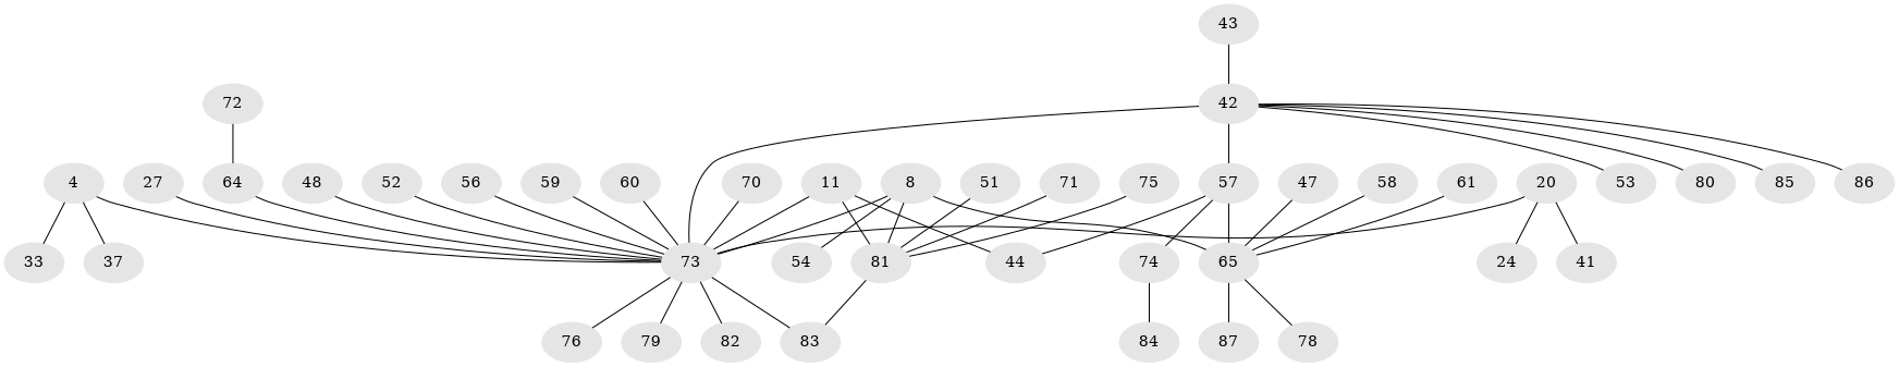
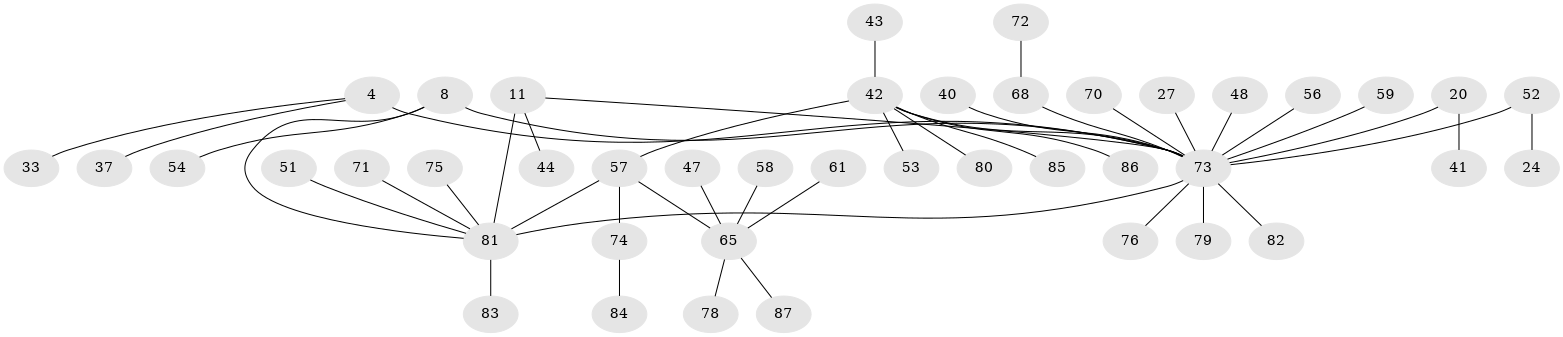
  graph {
    node [color=gray90 style=filled]
    4 [super="+1"]
    33
    37
    73 [super="+42+63+67+3+19"]
    81 [super="+31+40+68+77+35+39"]
    76
    79 [super="+25"]
    82 [super="+69"]
    8 [super="+5"]
    54
    65 [super="+32"]
    78
    87 [super="+66"]
    83
    11 [super="+9"]
    44
    20 [super="+17"]
    24
    41
    27
    n21 [label=42 super="+14"]
    53
    57 [super="+55"]
    80 [super="+50"]
    85
    86
    43
    74 [super="+26"]
    47
    48
    51
    52
    56
    84
    58
    59
-   60
+   60 [label=40]
    61
-   64
+   64 [label=68]
    70
    71
    72 [super="+30+45"]
    75 [super="+36"]
    4 -- 33
    4 -- 37
    4 -- 73 [weight=4]
-   73 -- 83 [weight=2]
+   73 -- 81 [weight=2]
    73 -- 76
    73 -- 79
    73 -- 82
    81 -- 83
    8 -- 73 [weight=2]
    8 -- 81
    8 -- 54
-   8 -- 65 [weight=4]
    65 -- 78
    65 -- 87
    11 -- 73
    11 -- 81 [weight=4]
    11 -- 44
    20 -- 73 [weight=4]
-   20 -- 24
+   52 -- 24
    20 -- 41
    27 -- 73
    n21 -- 73 [weight=3]
    n21 -- 53
    n21 -- 57 [weight=3]
    n21 -- 80
    n21 -- 85
    n21 -- 86
-   57 -- 44
+   57 -- 81
    57 -- 65
    57 -- 74
    43 -- n21
    74 -- 84
    47 -- 65
    48 -- 73
    51 -- 81
    52 -- 73
    56 -- 73
    58 -- 65
    59 -- 73
    60 -- 73
    61 -- 65
    64 -- 73
    70 -- 73
    71 -- 81
    72 -- 64
    75 -- 81
  }
